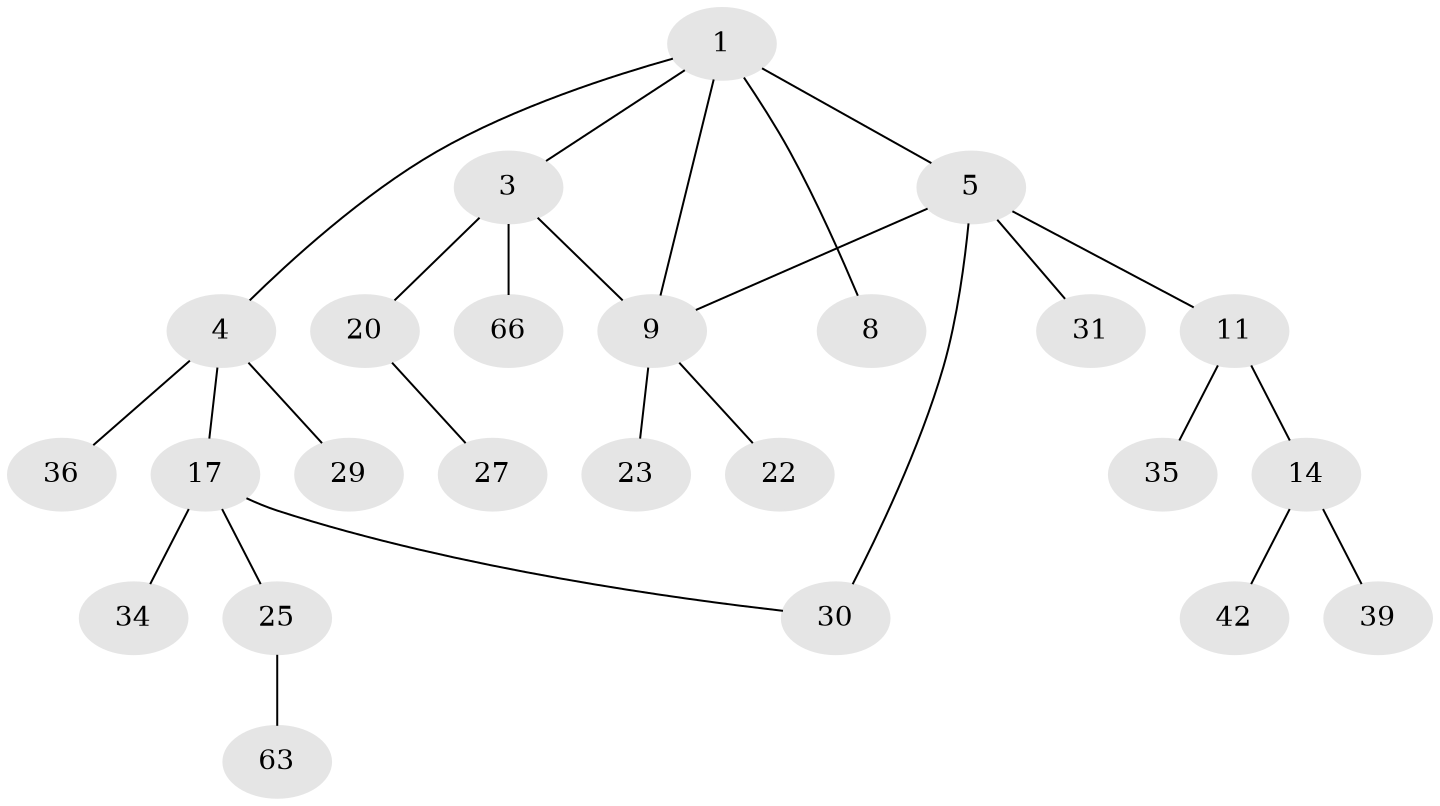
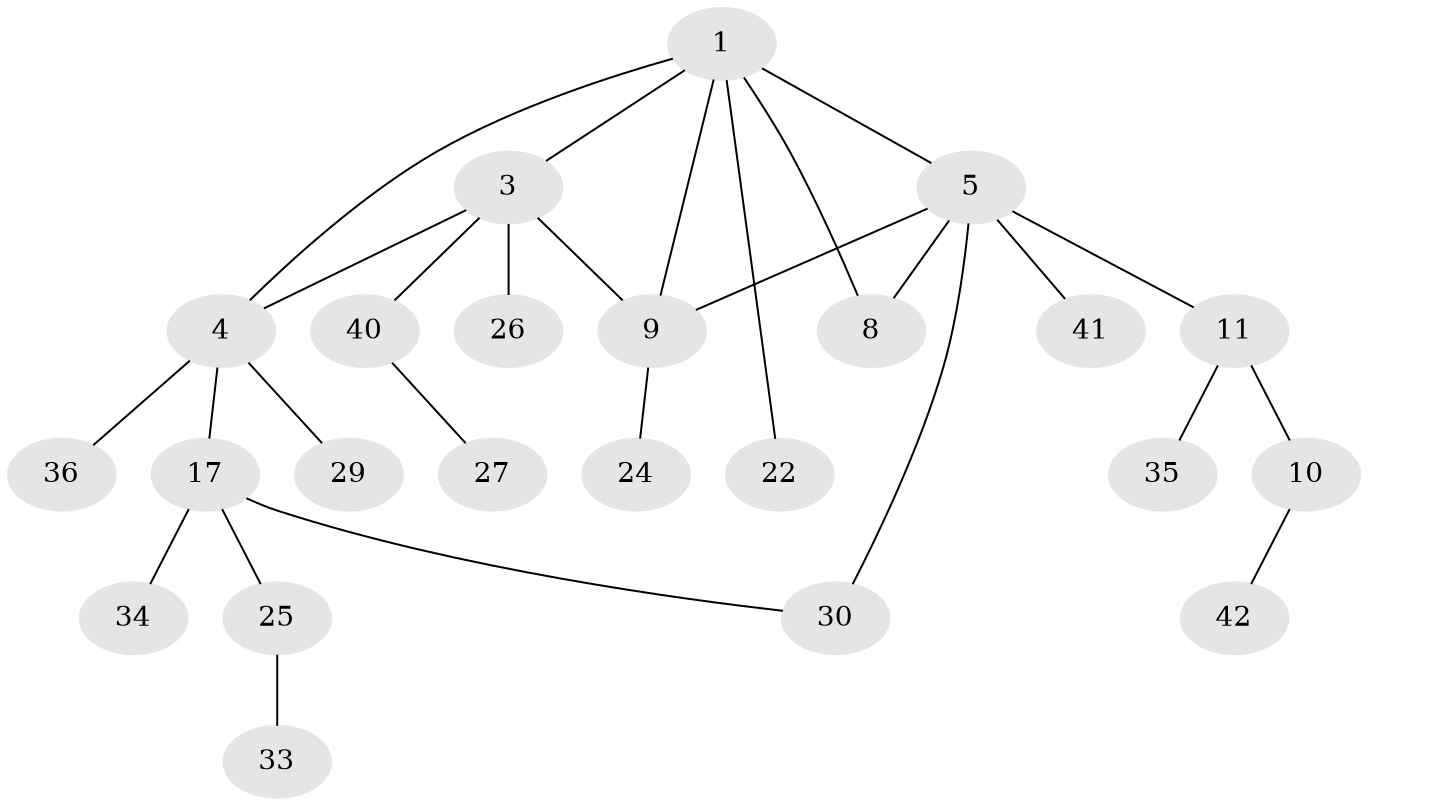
  graph {
    node [color=gray90 style=filled]
    1 [super="+2"]
    3 [super="+16"]
    4 [super="+28+7"]
    5 [super="+40+6"]
    8
    9 [super="+37+46+41"]
    22 [super="+52"]
-   20
-   26 [label=66]
+   20 [label=40]
+   26
    36
    17 [super="+32+38"]
    29
    11 [super="+12+47"]
    30
-   31
-   24 [label=23]
+   31 [label=41]
+   24
    27
-   14
+   14 [label=10]
    35
    25
    34
-   39
    42
-   33 [label=63]
+   33
    1 -- 3
    1 -- 4
    1 -- 5
    1 -- 8
    1 -- 9
-   9 -- 22
+   1 -- 22
+   3 -- 4
    3 -- 9
    3 -- 20
    3 -- 26
    4 -- 36
    4 -- 17
    4 -- 29
+   5 -- 8
    5 -- 9
    5 -- 11
    5 -- 30
    5 -- 31
    9 -- 24
    20 -- 27
    17 -- 30
    17 -- 25
    17 -- 34
    11 -- 14
    11 -- 35
-   14 -- 39
    14 -- 42
    25 -- 33
  }
